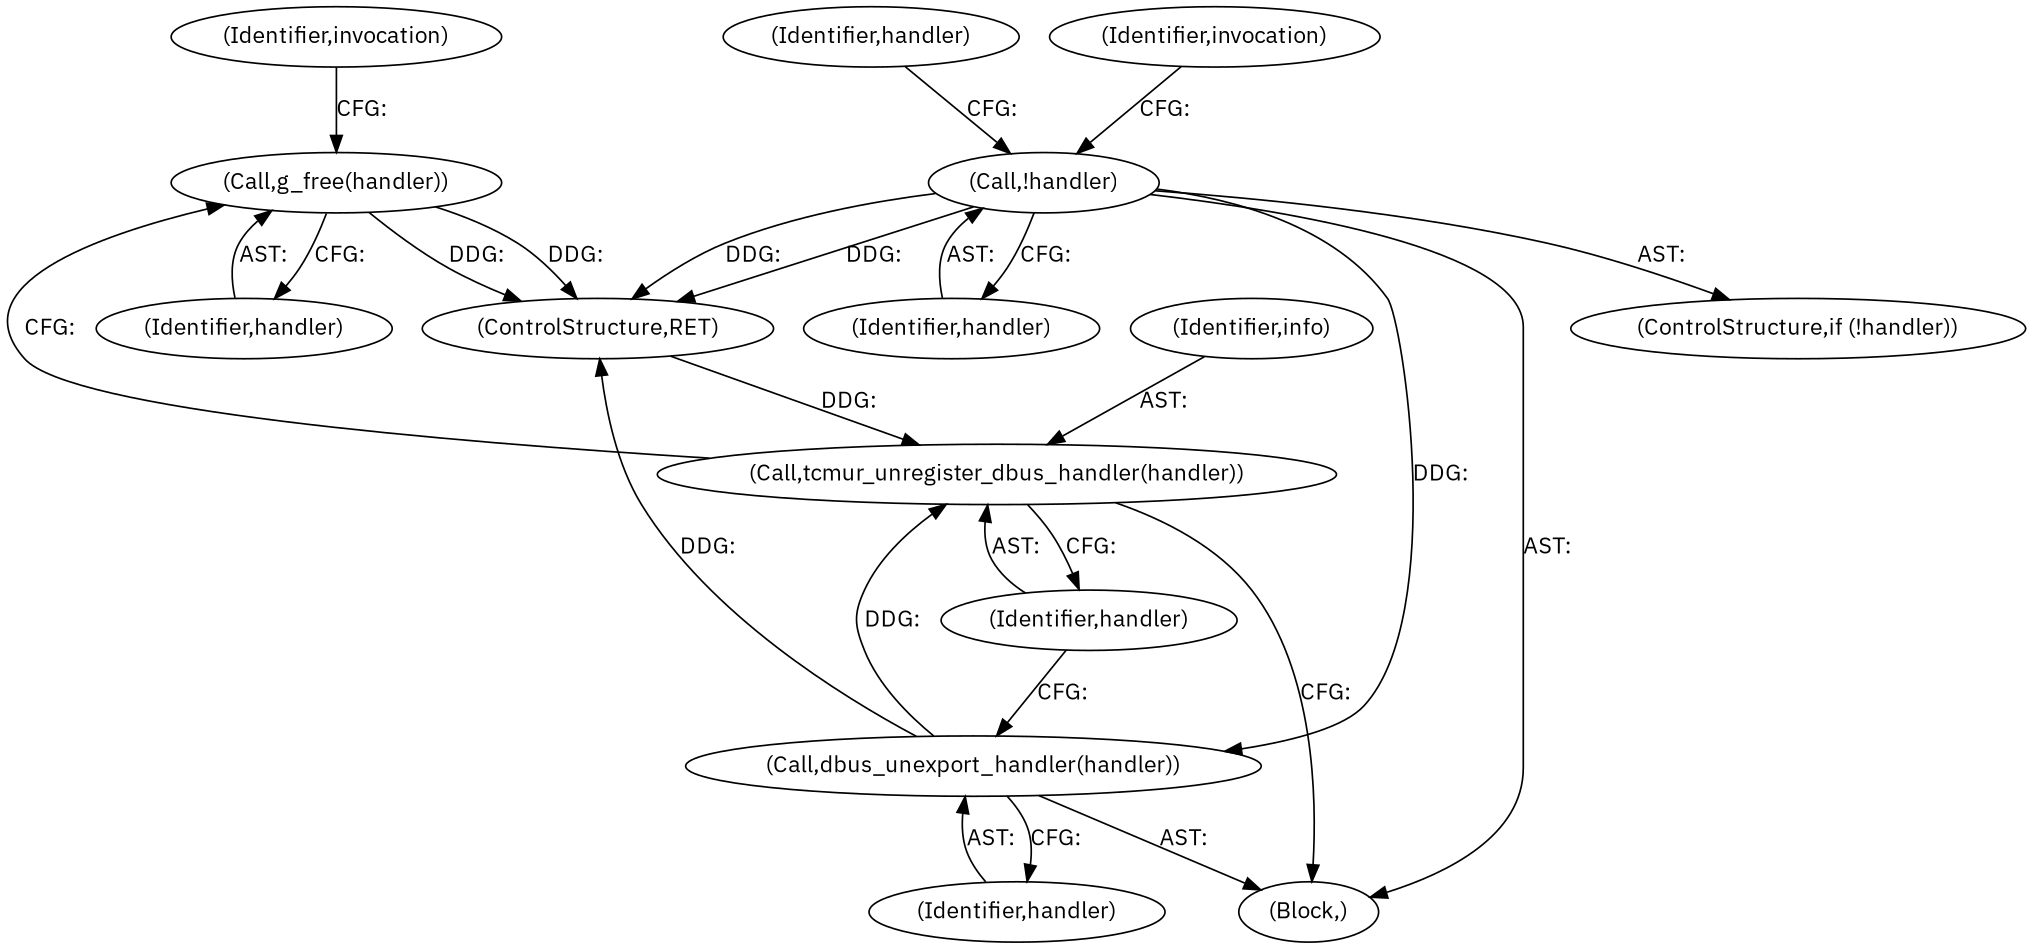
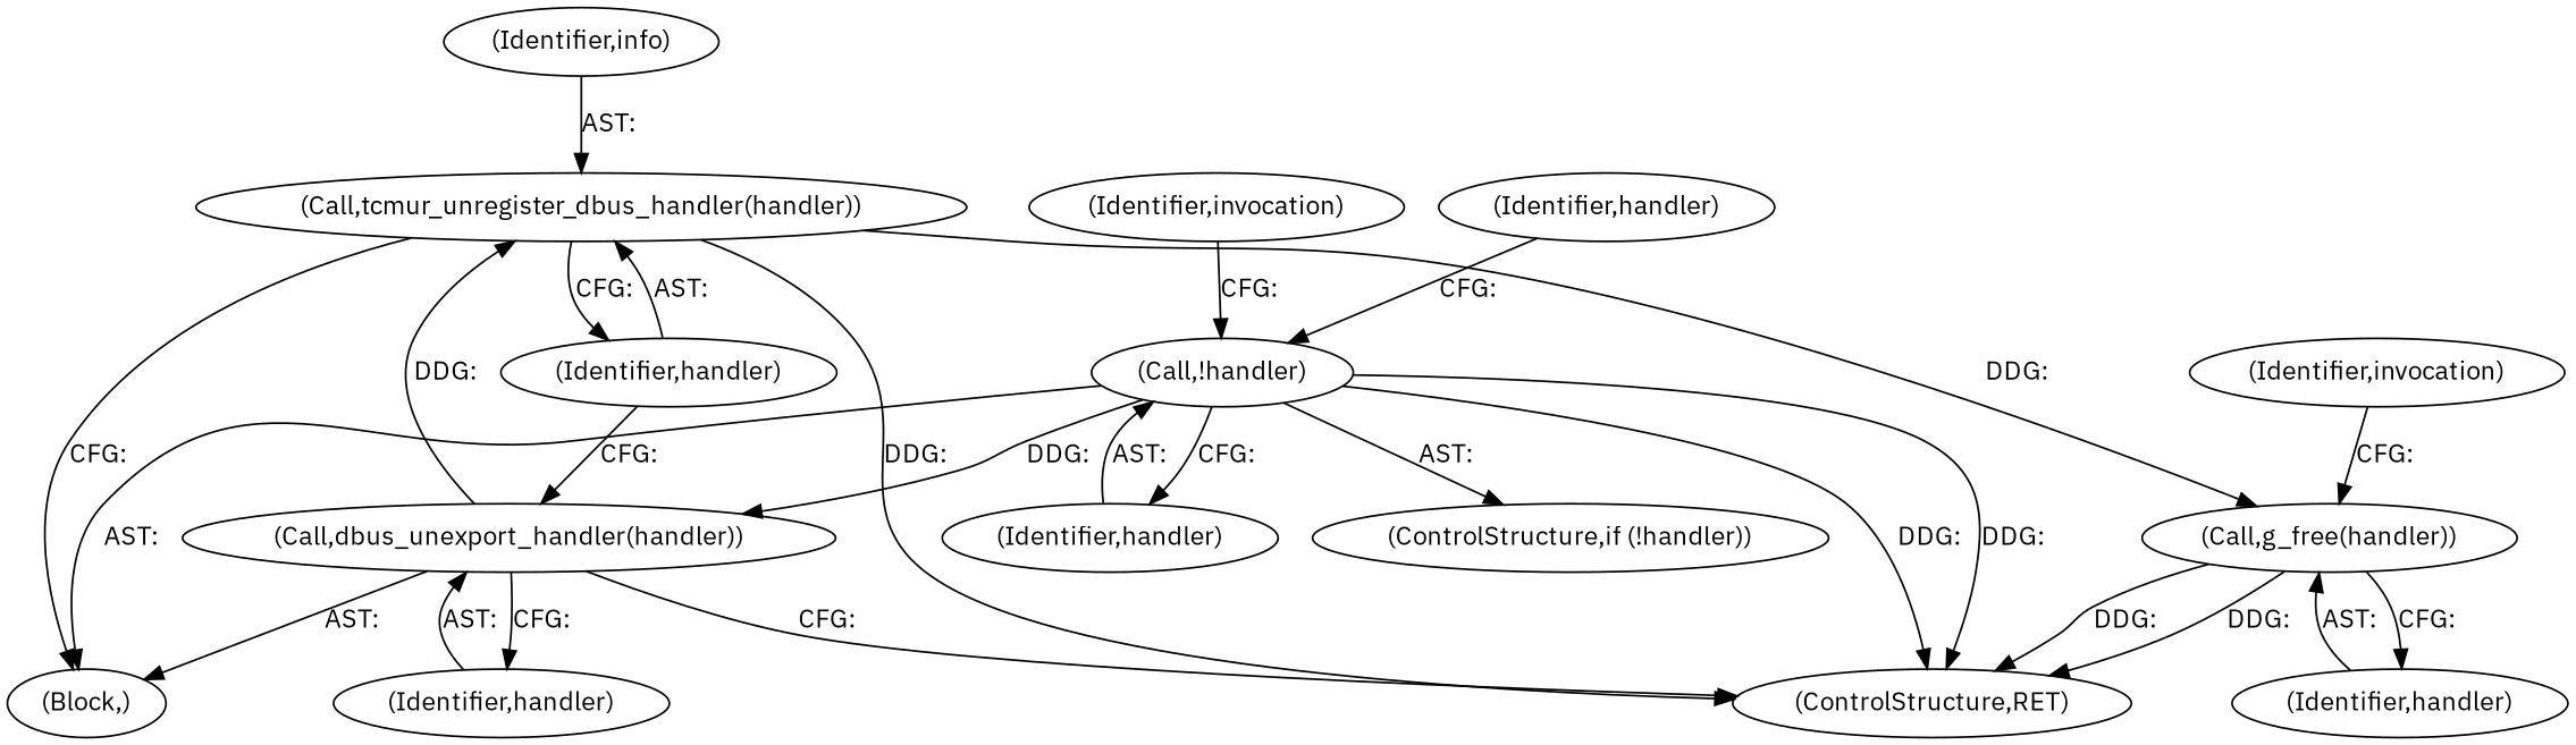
  digraph {
    fontname="IBM Plex Sans"
    node [fontname="IBM Plex Sans"]
    edge [fontname="IBM Plex Sans"]
    n1 [label="(Call,g_free(handler))"]
    n2 [label="(Identifier,handler)"]
    n3 [label="(ControlStructure,RET)"]
    n4 [label="(Block,)"]
    n5 [label="(Call,tcmur_unregister_dbus_handler(handler))"]
    n6 [label="(Identifier,handler)"]
    n7 [label="(Call,dbus_unexport_handler(handler))"]
    n8 [label="(Identifier,handler)"]
    n9 [label="(Call,!handler)"]
    n10 [label="(Identifier,handler)"]
    n11 [label="(ControlStructure,if (!handler))"]
    n12 [label="(Identifier,invocation)"]
    n13 [label="(Identifier,invocation)"]
    n14 [label="(Identifier,handler)"]
    n15 [label="(Identifier,info)"]
    n1 -> n2 [label="CFG: "]
    n1 -> n3 [label="DDG: "]
    n1 -> n3 [label="DDG: "]
    n2 -> n1 [label="AST: "]
-   n5 -> n1 [label="CFG: "]
-   n3 -> n5 [label="DDG: "]
+   n5 -> n1 [label="DDG: "]
+   n5 -> n3 [label="DDG: "]
    n5 -> n4 [label="CFG: "]
    n5 -> n6 [label="CFG: "]
    n6 -> n5 [label="AST: "]
    n6 -> n7 [label="CFG: "]
-   n7 -> n3 [label="DDG: "]
+   n7 -> n3 [label="CFG: "]
    n7 -> n4 [label="AST: "]
    n7 -> n5 [label="DDG: "]
    n7 -> n8 [label="CFG: "]
    n8 -> n7 [label="AST: "]
    n9 -> n3 [label="DDG: "]
    n9 -> n3 [label="DDG: "]
    n9 -> n4 [label="AST: "]
    n9 -> n7 [label="DDG: "]
    n9 -> n10 [label="CFG: "]
    n9 -> n11 [label="AST: "]
    n10 -> n9 [label="AST: "]
    n12 -> n1 [label="CFG: "]
    n13 -> n9 [label="CFG: "]
    n14 -> n9 [label="CFG: "]
    n15 -> n5 [label="AST: "]
  }
